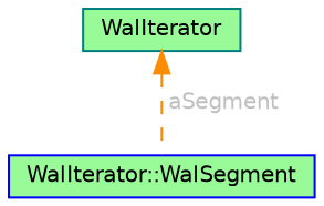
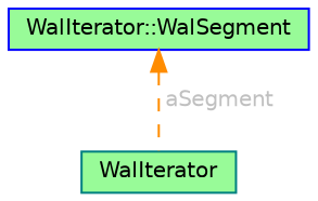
  digraph {
    node [fillcolor=palegreen fontname=Helvetica fontsize=10 shape=box style=filled]
    n1 [color=teal fontcolor=black height=0.2 label=WalIterator width=0.4]
    n2 [color=blue height=0.2 label="WalIterator::WalSegment" width=0.4]
-   n1 -> n2 [color=darkorange dir=back fontcolor=grey fontname=Helvetica fontsize=10 label=" aSegment" labelfontname=Helvetica labelfontsize=10 style=dashed]
+   n2 -> n1 [color=darkorange dir=back fontcolor=grey fontname=Helvetica fontsize=10 label=" aSegment" labelfontname=Helvetica labelfontsize=10 style=dashed]
  }
